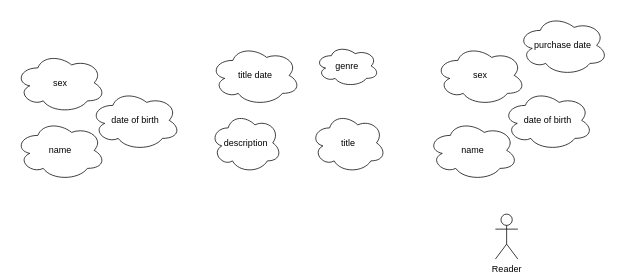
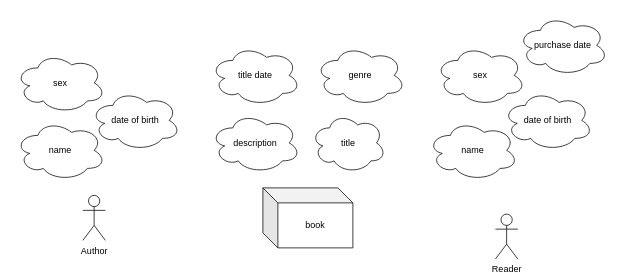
  <mxCell id="0" />
  <mxCell id="1" parent="0" />
+ <mxCell id="2" value="book" style="shape=cube;whiteSpace=wrap;html=1;boundedLbl=1;backgroundOutline=1;darkOpacity=0.05;darkOpacity2=0.1;" vertex="1" parent="1"><mxGeometry x="350" y="250" width="120" height="80" as="geometry" /></mxCell>
  <mxCell id="3" value="title date" style="ellipse;shape=cloud;whiteSpace=wrap;html=1;" vertex="1" parent="1"><mxGeometry x="280" y="60" width="120" height="80" as="geometry" /></mxCell>
- <mxCell id="4" value="description" style="ellipse;shape=cloud;whiteSpace=wrap;html=1;" vertex="1" parent="1"><mxGeometry x="280" y="150" width="95" height="80" as="geometry" /></mxCell>
- <mxCell id="5" value="genre" style="ellipse;shape=cloud;whiteSpace=wrap;html=1;" vertex="1" parent="1"><mxGeometry x="420" y="60" width="85" height="55" as="geometry" /></mxCell>
+ <mxCell id="4" value="description" style="ellipse;shape=cloud;whiteSpace=wrap;html=1;" vertex="1" parent="1"><mxGeometry x="280" y="150" width="120" height="80" as="geometry" /></mxCell>
+ <mxCell id="5" value="genre" style="ellipse;shape=cloud;whiteSpace=wrap;html=1;" vertex="1" parent="1"><mxGeometry x="420" y="60" width="120" height="80" as="geometry" /></mxCell>
  <mxCell id="6" value="name" style="ellipse;shape=cloud;whiteSpace=wrap;html=1;" vertex="1" parent="1"><mxGeometry x="20" y="160" width="120" height="80" as="geometry" /></mxCell>
  <mxCell id="7" value="title" style="ellipse;shape=cloud;whiteSpace=wrap;html=1;" vertex="1" parent="1"><mxGeometry x="414" y="150" width="100" height="80" as="geometry" /></mxCell>
+ <mxCell id="8" value="Author" style="shape=umlActor;verticalLabelPosition=bottom;verticalAlign=top;html=1;outlineConnect=0;" vertex="1" parent="1"><mxGeometry x="110" y="260" width="30" height="60" as="geometry" /></mxCell>
  <mxCell id="9" value="date of birth" style="ellipse;shape=cloud;whiteSpace=wrap;html=1;" vertex="1" parent="1"><mxGeometry x="120" y="120" width="120" height="80" as="geometry" /></mxCell>
  <mxCell id="10" value="name" style="ellipse;shape=cloud;whiteSpace=wrap;html=1;" vertex="1" parent="1"><mxGeometry x="570" y="160" width="120" height="80" as="geometry" /></mxCell>
  <mxCell id="11" value="Reader" style="shape=umlActor;verticalLabelPosition=bottom;verticalAlign=top;html=1;outlineConnect=0;" vertex="1" parent="1"><mxGeometry x="660" y="285" width="30" height="60" as="geometry" /></mxCell>
  <mxCell id="12" value="date of birth" style="ellipse;shape=cloud;whiteSpace=wrap;html=1;" vertex="1" parent="1"><mxGeometry x="670" y="120" width="120" height="80" as="geometry" /></mxCell>
  <mxCell id="13" value="sex" style="ellipse;shape=cloud;whiteSpace=wrap;html=1;" vertex="1" parent="1"><mxGeometry x="580" y="60" width="120" height="80" as="geometry" /></mxCell>
  <mxCell id="14" value="sex" style="ellipse;shape=cloud;whiteSpace=wrap;html=1;" vertex="1" parent="1"><mxGeometry x="20" y="70" width="120" height="80" as="geometry" /></mxCell>
  <mxCell id="15" value="purchase date" style="ellipse;shape=cloud;whiteSpace=wrap;html=1;" vertex="1" parent="1"><mxGeometry x="690" y="20" width="120" height="80" as="geometry" /></mxCell>
